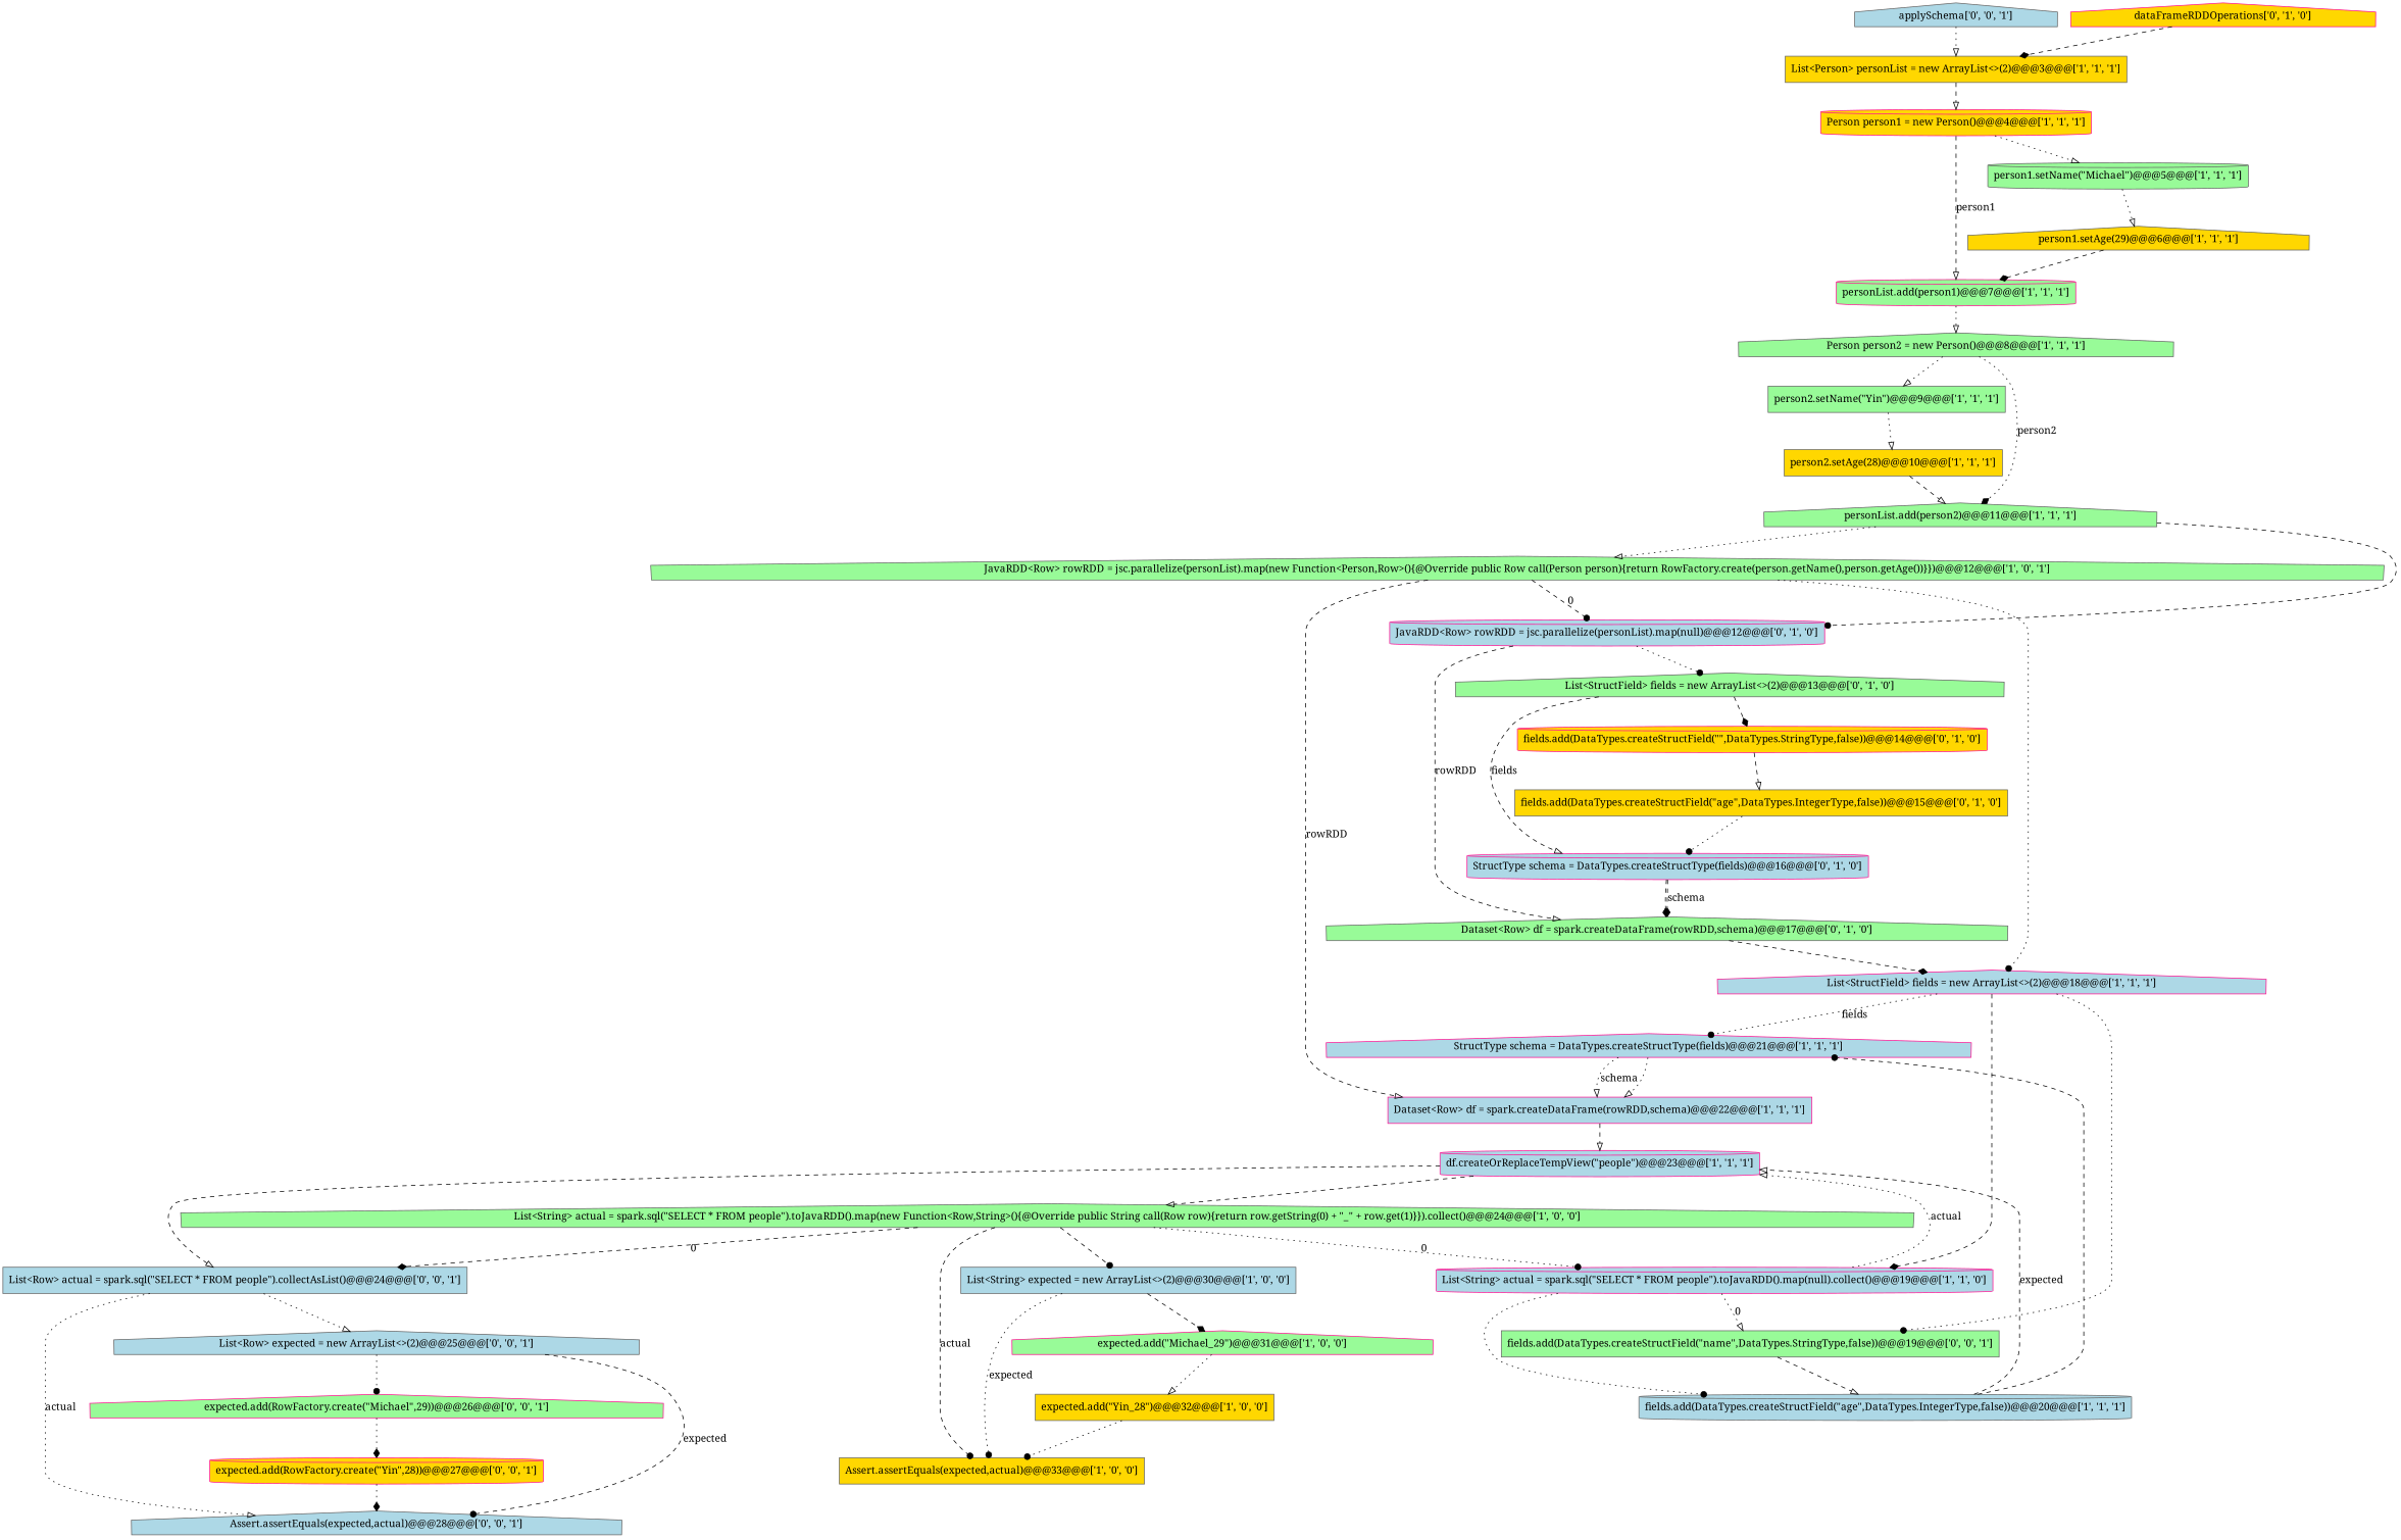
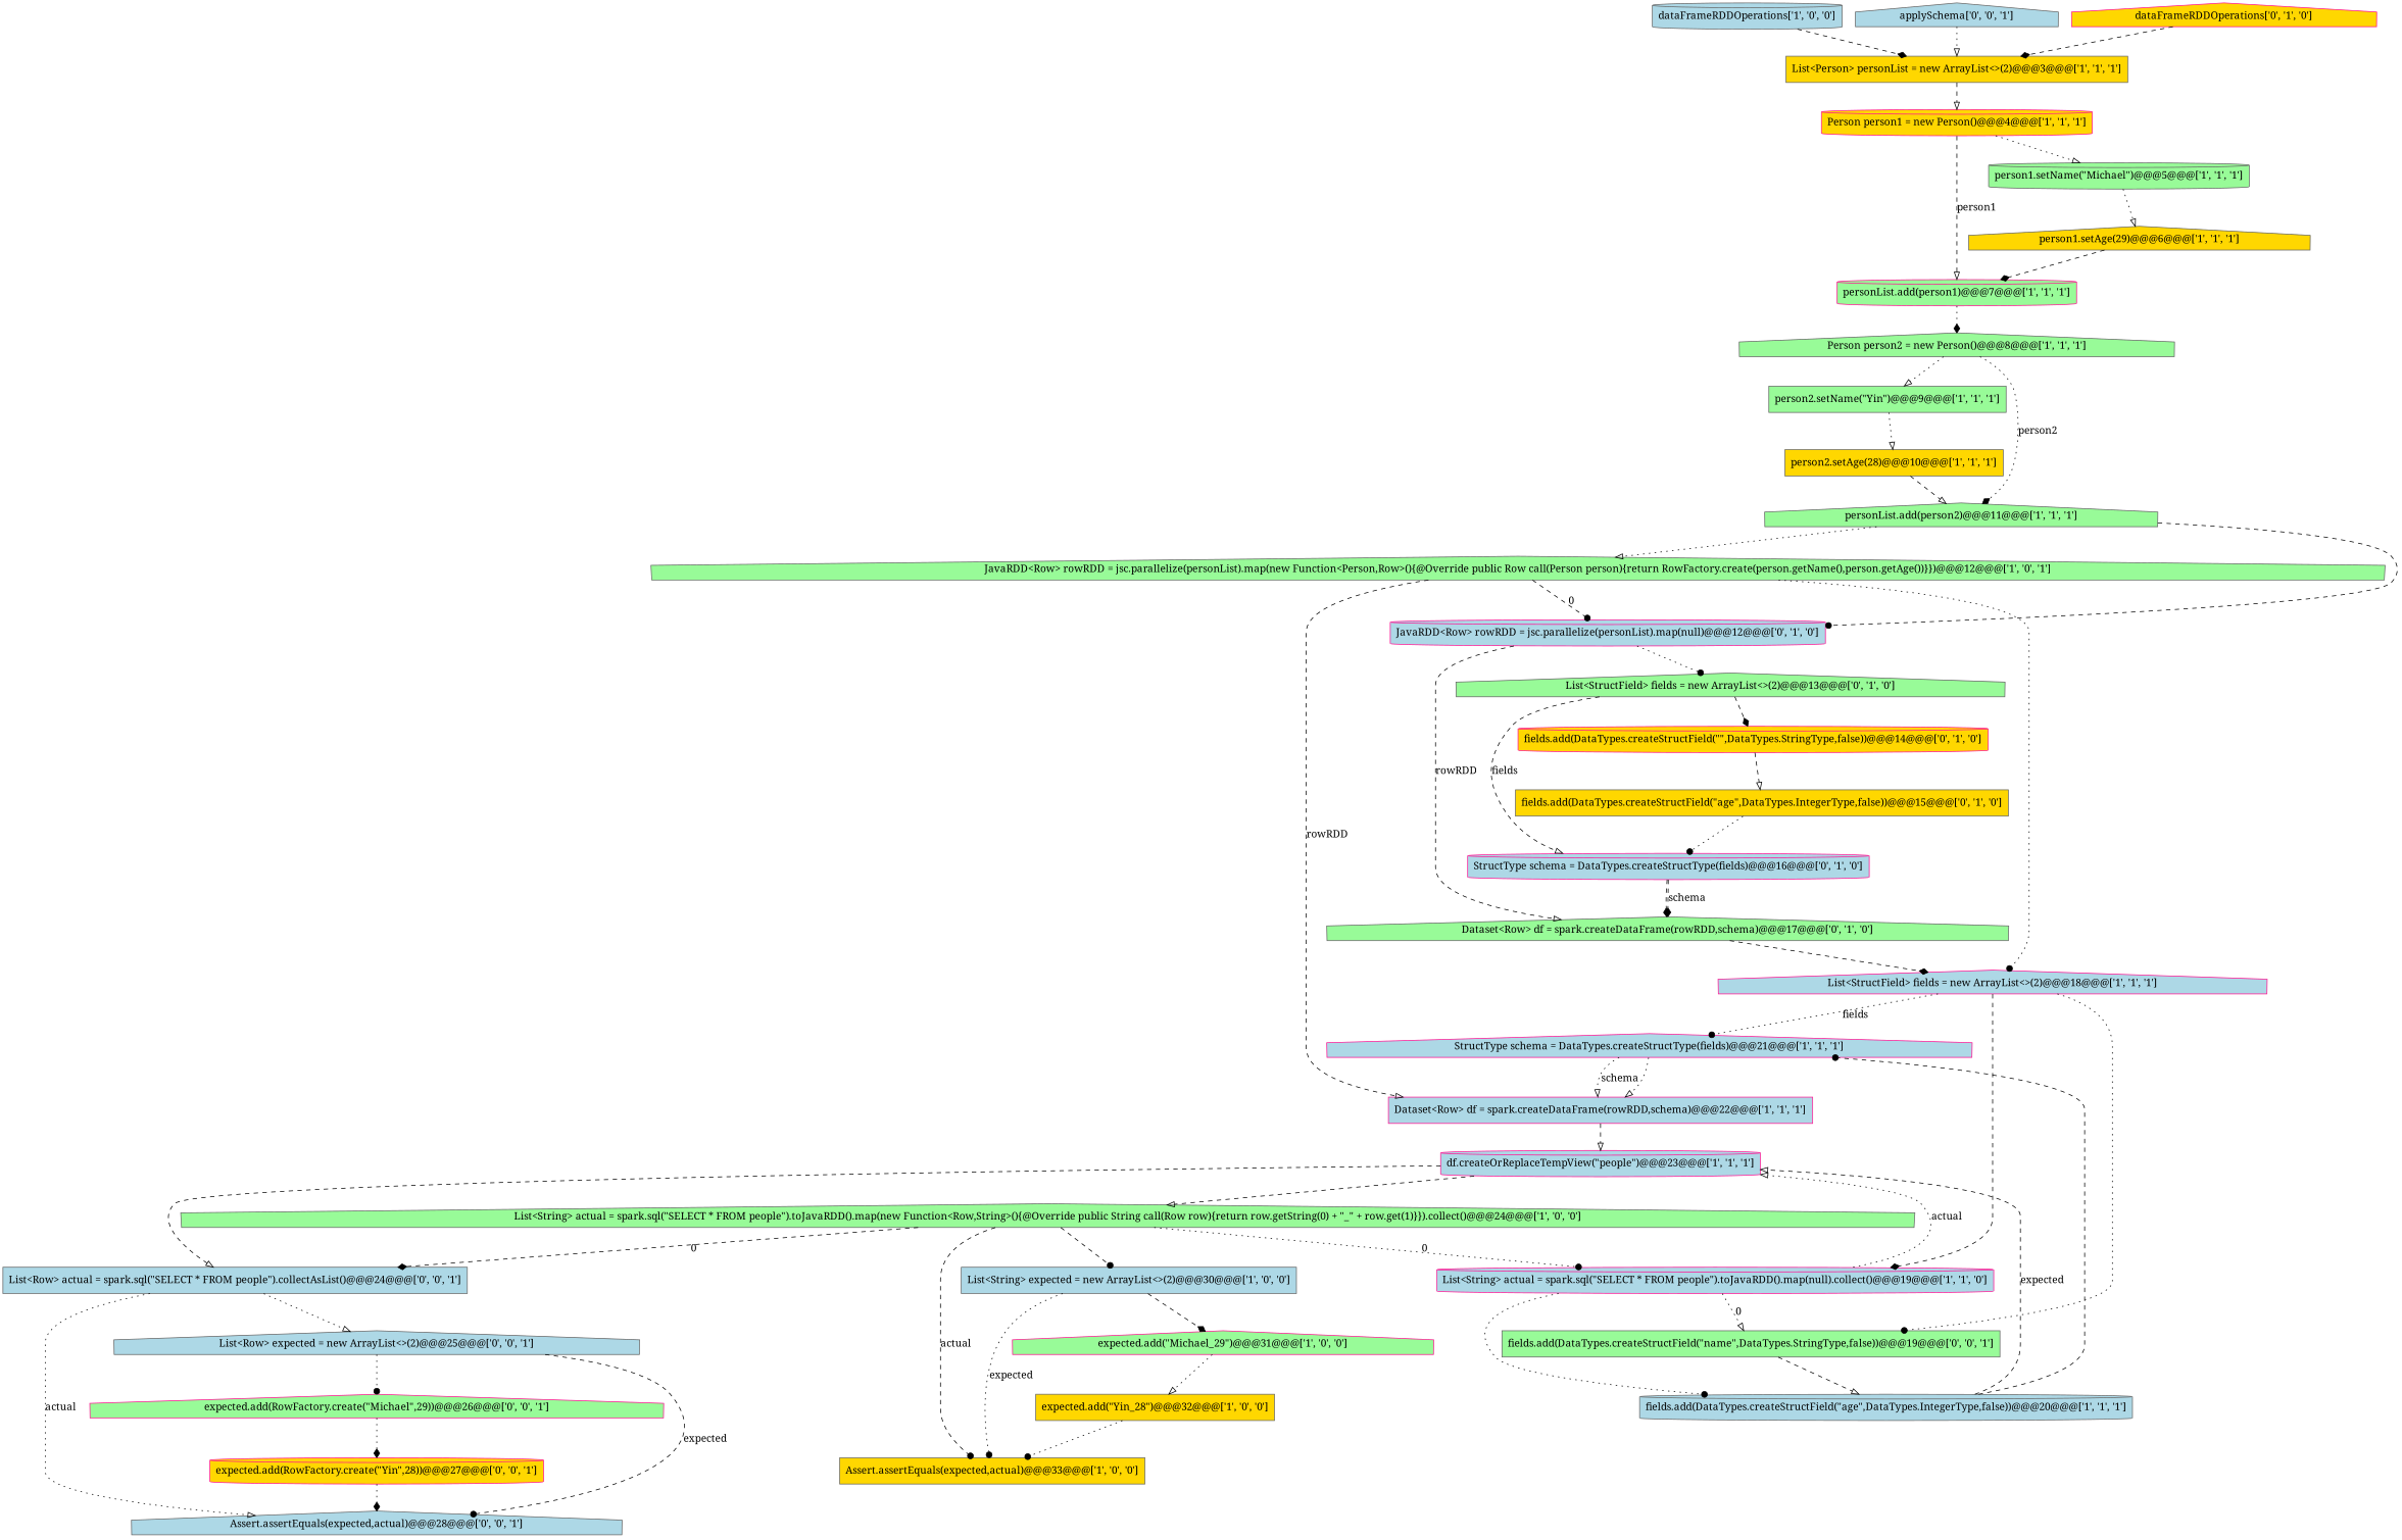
  digraph {
    fontname="Noto Serif"
    node [color=gray40 fillcolor=lightblue fontname="Noto Serif" shape=house style=filled]
    edge [arrowhead=onormal fontname="Noto Serif" style=dashed]
    n1 [fillcolor=palegreen label="person2.setName(\"Yin\")@@@9@@@['1', '1', '1']" shape=box]
    n2 [fillcolor=gold label="person2.setAge(28)@@@10@@@['1', '1', '1']" shape=box]
    n3 [fillcolor=palegreen label="personList.add(person2)@@@11@@@['1', '1', '1']"]
    n4 [color=deeppink fillcolor=palegreen label="expected.add(\"Michael_29\")@@@31@@@['1', '0', '0']"]
    n5 [fillcolor=gold label="expected.add(\"Yin_28\")@@@32@@@['1', '0', '0']" shape=box]
    n6 [fillcolor=gold label="Assert.assertEquals(expected,actual)@@@33@@@['1', '0', '0']" shape=box]
    n7 [color=deeppink fillcolor=palegreen label="personList.add(person1)@@@7@@@['1', '1', '1']" shape=cylinder]
    n8 [fillcolor=palegreen label="Person person2 = new Person()@@@8@@@['1', '1', '1']"]
    n9 [label="fields.add(DataTypes.createStructField(\"age\",DataTypes.IntegerType,false))@@@20@@@['1', '1', '1']" shape=cylinder]
    n10 [color=deeppink label="StructType schema = DataTypes.createStructType(fields)@@@21@@@['1', '1', '1']"]
    n11 [color=deeppink label="df.createOrReplaceTempView(\"people\")@@@23@@@['1', '1', '1']" shape=cylinder]
    n12 [color=deeppink label="Dataset<Row> df = spark.createDataFrame(rowRDD,schema)@@@22@@@['1', '1', '1']" shape=box]
    n13 [label="List<Row> actual = spark.sql(\"SELECT * FROM people\").collectAsList()@@@24@@@['0', '0', '1']" shape=box]
    n14 [fillcolor=palegreen label="List<String> actual = spark.sql(\"SELECT * FROM people\").toJavaRDD().map(new Function<Row,String>(){@Override public String call(Row row){return row.getString(0) + \"_\" + row.get(1)}}).collect()@@@24@@@['1', '0', '0']"]
    n15 [color=deeppink label="JavaRDD<Row> rowRDD = jsc.parallelize(personList).map(null)@@@12@@@['0', '1', '0']" shape=cylinder]
    n16 [fillcolor=palegreen label="JavaRDD<Row> rowRDD = jsc.parallelize(personList).map(new Function<Person,Row>(){@Override public Row call(Person person){return RowFactory.create(person.getName(),person.getAge())}})@@@12@@@['1', '0', '1']"]
    n17 [fillcolor=palegreen label="Dataset<Row> df = spark.createDataFrame(rowRDD,schema)@@@17@@@['0', '1', '0']"]
    n18 [fillcolor=palegreen label="List<StructField> fields = new ArrayList<>(2)@@@13@@@['0', '1', '0']"]
    n19 [color=deeppink label="List<StructField> fields = new ArrayList<>(2)@@@18@@@['1', '1', '1']"]
    n20 [color=deeppink fillcolor=gold label="expected.add(RowFactory.create(\"Yin\",28))@@@27@@@['0', '0', '1']" shape=cylinder]
    n21 [label="Assert.assertEquals(expected,actual)@@@28@@@['0', '0', '1']"]
    n22 [color=deeppink label="List<String> actual = spark.sql(\"SELECT * FROM people\").toJavaRDD().map(null).collect()@@@19@@@['1', '1', '0']" shape=cylinder]
    n23 [fillcolor=palegreen label="fields.add(DataTypes.createStructField(\"name\",DataTypes.StringType,false))@@@19@@@['0', '0', '1']" shape=box]
    n24 [label="List<Row> expected = new ArrayList<>(2)@@@25@@@['0', '0', '1']"]
    n25 [color=deeppink fillcolor=palegreen label="expected.add(RowFactory.create(\"Michael\",29))@@@26@@@['0', '0', '1']"]
+   n26 [label="dataFrameRDDOperations['1', '0', '0']" shape=cylinder]
    n27 [fillcolor=gold label="List<Person> personList = new ArrayList<>(2)@@@3@@@['1', '1', '1']" shape=box]
    n28 [color=deeppink fillcolor=gold label="Person person1 = new Person()@@@4@@@['1', '1', '1']" shape=cylinder]
    n29 [fillcolor=palegreen label="person1.setName(\"Michael\")@@@5@@@['1', '1', '1']" shape=cylinder]
    n30 [fillcolor=gold label="person1.setAge(29)@@@6@@@['1', '1', '1']"]
    n31 [color=deeppink fillcolor=gold label="fields.add(DataTypes.createStructField(\"\",DataTypes.StringType,false))@@@14@@@['0', '1', '0']" shape=cylinder]
    n32 [color=deeppink label="StructType schema = DataTypes.createStructType(fields)@@@16@@@['0', '1', '0']" shape=cylinder]
    n33 [fillcolor=gold label="fields.add(DataTypes.createStructField(\"age\",DataTypes.IntegerType,false))@@@15@@@['0', '1', '0']" shape=box]
    n34 [label="List<String> expected = new ArrayList<>(2)@@@30@@@['1', '0', '0']" shape=box]
    n35 [label="applySchema['0', '0', '1']"]
    n36 [color=deeppink fillcolor=gold label="dataFrameRDDOperations['0', '1', '0']"]
    n1 -> n2 [style=dotted]
    n2 -> n3
    n3 -> n15 [arrowhead=dot]
    n3 -> n16 [style=dotted]
    n4 -> n5 [style=dotted]
    n5 -> n6 [arrowhead=dot style=dotted]
-   n7 -> n8 [style=dotted]
+   n7 -> n8 [arrowhead=diamond style=dotted]
    n8 -> n1 [style=dotted]
    n8 -> n3 [arrowhead=diamond label=person2 style=dotted]
    n9 -> n10 [arrowhead=dot]
    n9 -> n11 [label=expected]
    n10 -> n12 [label=schema style=dotted]
    n10 -> n12 [style=dotted]
    n11 -> n13
    n11 -> n14
    n12 -> n11
    n13 -> n21 [label=actual style=dotted]
    n13 -> n24 [style=dotted]
    n14 -> n6 [arrowhead=dot label=actual]
    n14 -> n13 [arrowhead=diamond label=0]
    n14 -> n22 [arrowhead=dot label=0 style=dotted]
    n14 -> n34 [arrowhead=dot]
    n15 -> n17 [label=rowRDD]
    n15 -> n18 [arrowhead=dot style=dotted]
    n16 -> n12 [label=rowRDD]
    n16 -> n15 [arrowhead=dot label=0]
    n16 -> n19 [arrowhead=dot style=dotted]
    n17 -> n19 [arrowhead=diamond]
    n18 -> n31 [arrowhead=diamond]
    n18 -> n32 [label=fields]
    n19 -> n10 [arrowhead=dot label=fields style=dotted]
    n19 -> n22 [arrowhead=diamond]
    n19 -> n23 [arrowhead=dot style=dotted]
    n20 -> n21 [arrowhead=diamond style=dotted]
    n22 -> n9 [arrowhead=dot style=dotted]
    n22 -> n11 [label=actual style=dotted]
    n22 -> n23 [label=0 style=dotted]
    n23 -> n9
    n24 -> n21 [arrowhead=dot label=expected]
    n24 -> n25 [arrowhead=dot style=dotted]
    n25 -> n20 [arrowhead=diamond style=dotted]
+   n26 -> n27 [arrowhead=diamond]
    n27 -> n28
    n28 -> n7 [label=person1]
    n28 -> n29 [style=dotted]
    n29 -> n30 [style=dotted]
    n30 -> n7 [arrowhead=diamond]
    n31 -> n33
    n32 -> n17 [arrowhead=diamond label=schema]
    n32 -> n17 [arrowhead=diamond]
    n33 -> n32 [arrowhead=dot style=dotted]
    n34 -> n4 [arrowhead=diamond]
    n34 -> n6 [arrowhead=dot label=expected style=dotted]
    n35 -> n27 [style=dotted]
    n36 -> n27 [arrowhead=diamond]
  }
